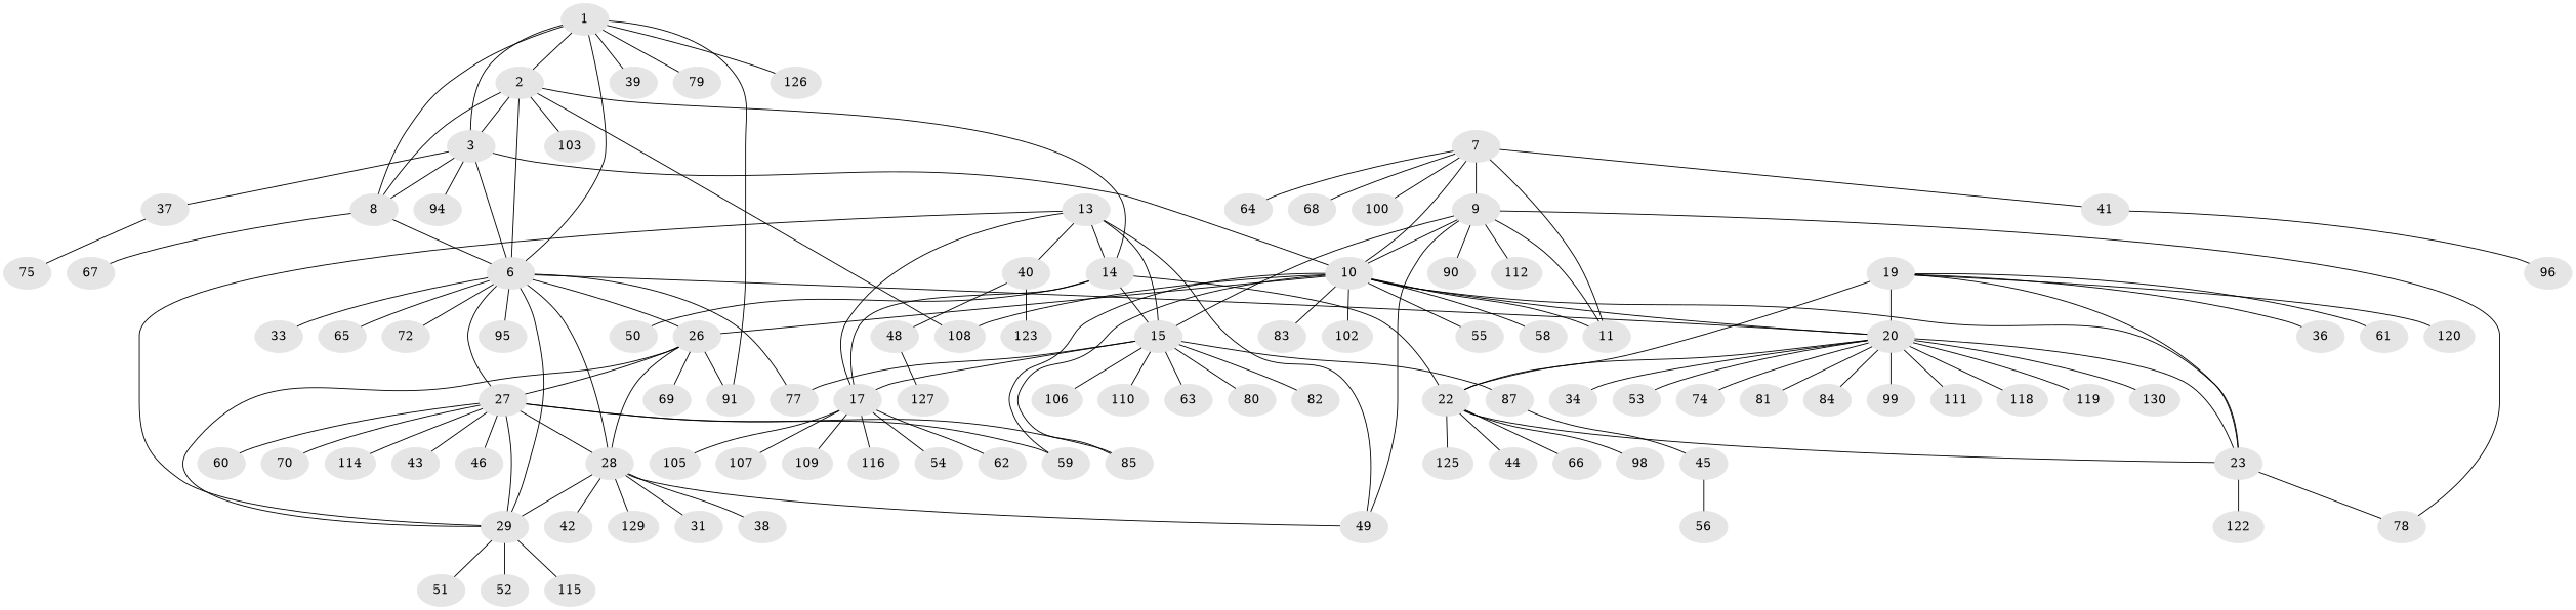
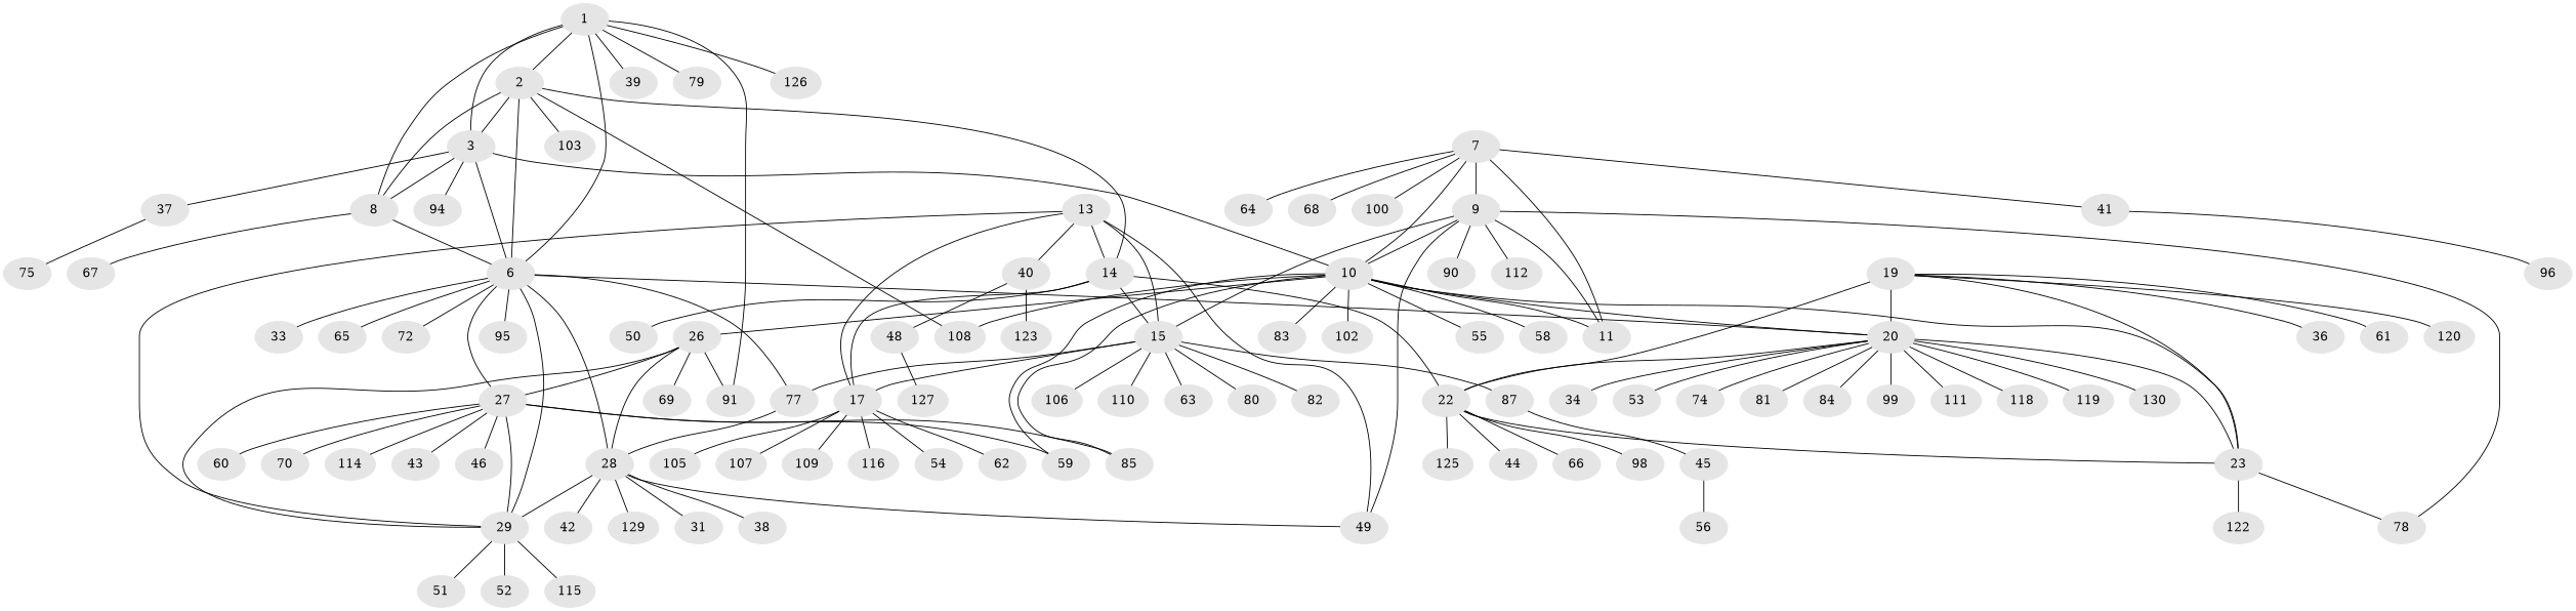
  graph {
    node [color=gray90 style=filled]
    1 [super="+97"]
    2 [super="+5"]
    3 [super="+32"]
    n4 [label=8 super="+73"]
    6 [super="+25"]
    39
    79
    91
    126
    14 [super="+16"]
    103
    108
    10 [super="+35"]
    37 [super="+104"]
    94
    67 [super="+88"]
    20 [super="+24"]
    26 [super="+128"]
    27 [super="+30"]
    28 [super="+117"]
    29 [super="+47"]
    33
    65
    72
    77
    95
    15 [super="+18"]
    17 [super="+124"]
    22 [super="+86"]
    50
    23
    34
    53
    74 [super="+93"]
    81
    84
    99
    111
    118
    119
    130
    11 [super="+57"]
    55
    58
    59
    83
    85
    102
    75
    69
    43 [super="+101"]
    46 [super="+113"]
    60
    70
    114
    49
    31 [super="+71"]
    38
    42
    129
    51
    52
    115
    7 [super="+8"]
    9 [super="+12"]
    41
    64 [super="+92"]
    68
    100
    78 [super="+121"]
    90
    112
    96
    63
    80
    82
    87 [super="+89"]
    106
    110
    122
    13
    40
    54
    62
    105
    107
    109
    116
    48
    123
    44
    66
    98
    125
    56 [super="+76"]
    45
    19 [super="+21"]
    36
    61
    120
    127
    1 -- 2 [weight=2]
    1 -- 3
    1 -- n4
    1 -- 6
    1 -- 39
    1 -- 79
    1 -- 91
    1 -- 126
    2 -- 3 [weight=2]
    2 -- n4 [weight=2]
    2 -- 6 [weight=2]
    2 -- 14
    2 -- 103
    2 -- 108
    3 -- n4
    3 -- 6
    3 -- 10
    3 -- 37
    3 -- 94
    n4 -- 6
    n4 -- 67
    6 -- 20
-   6 -- 26
    6 -- 27 [weight=2]
    6 -- 28
    6 -- 29
    6 -- 33
    6 -- 65
    6 -- 72
    6 -- 77
    6 -- 95
    14 -- 15 [weight=4]
    14 -- 17 [weight=2]
    14 -- 22
    14 -- 50
    10 -- 108
    10 -- 20
    10 -- 26
    10 -- 23
    10 -- 11
    10 -- 55
    10 -- 58
    10 -- 59
    10 -- 83
    10 -- 85
    10 -- 102
    37 -- 75
    20 -- 22 [weight=2]
    20 -- 23 [weight=2]
    20 -- 34
    20 -- 53
    20 -- 74
    20 -- 81
    20 -- 84
    20 -- 99
    20 -- 111
    20 -- 118
    20 -- 119
    20 -- 130
    26 -- 91
    26 -- 27 [weight=2]
    26 -- 28
    26 -- 29
    26 -- 69
-   27 -- 28 [weight=2]
+   77 -- 28 [weight=2]
    27 -- 29 [weight=2]
    27 -- 59
    27 -- 85
    27 -- 43
    27 -- 46
    27 -- 60
    27 -- 70
    27 -- 114
    28 -- 29
    28 -- 49
    28 -- 31
    28 -- 38
    28 -- 42
    28 -- 129
    29 -- 51
    29 -- 52
    29 -- 115
    15 -- 77
    15 -- 17 [weight=2]
    15 -- 63
    15 -- 80
    15 -- 82
    15 -- 87
    15 -- 106
    15 -- 110
    17 -- 54
    17 -- 62
    17 -- 105
    17 -- 107
    17 -- 109
    17 -- 116
    22 -- 23
    22 -- 44
    22 -- 66
    22 -- 98
    22 -- 125
    23 -- 78
    23 -- 122
    7 -- 10 [weight=2]
    7 -- 11 [weight=2]
    7 -- 9 [weight=4]
    7 -- 41
    7 -- 64
    7 -- 68
    7 -- 100
    9 -- 10 [weight=2]
    9 -- 15
    9 -- 11 [weight=2]
    9 -- 49
    9 -- 78
    9 -- 90
    9 -- 112
    41 -- 96
    87 -- 45
    13 -- 14 [weight=2]
    13 -- 29
    13 -- 15 [weight=2]
    13 -- 17
    13 -- 49
    13 -- 40
    40 -- 48
    40 -- 123
    48 -- 127
    45 -- 56
    19 -- 20 [weight=4]
    19 -- 22 [weight=2]
    19 -- 23 [weight=2]
    19 -- 36
    19 -- 61
    19 -- 120
  }
